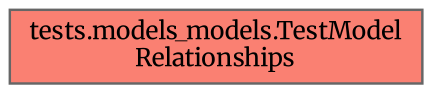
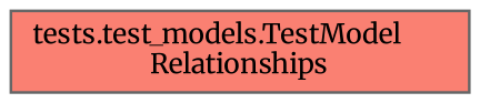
  digraph {
    rankdir=LR
    fontname=Merriweather
-   n1 [color=grey40 fillcolor=salmon fontname=Merriweather fontsize=10 height=0.2 label="tests.models_models.TestModel\lRelationships" shape=box style=filled width=0.4]
+   n1 [color=grey40 fillcolor=salmon fontname=Merriweather fontsize=10 height=0.2 label="tests.test_models.TestModel\lRelationships" shape=box style=filled width=0.4]
  }
